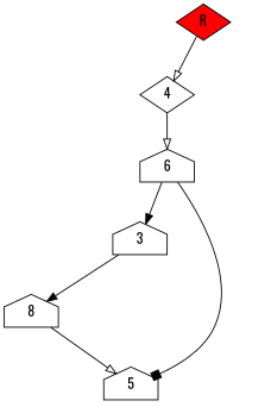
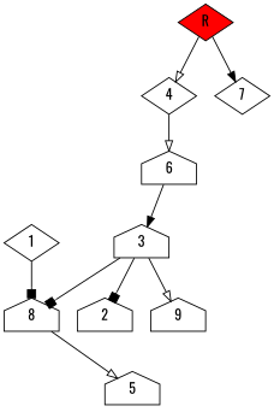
  digraph {
    fontname=Oswald
    node [fontname=Oswald shape=house]
    edge [arrowhead=box fontname=Oswald]
+   1 [shape=diamond]
    8
    5
    3
+   9
+   2
    4 [shape=diamond]
    6
    R [fillcolor="#ff0000" shape=diamond style=filled]
+   7 [shape=diamond]
+   1 -> 8
    8 -> 5 [arrowhead=onormal]
-   3 -> 8 [arrowhead=normal]
+   3 -> 8
+   3 -> 9 [arrowhead=onormal]
+   3 -> 2
    4 -> 6 [arrowhead=onormal]
-   6 -> 5
    6 -> 3 [arrowhead=normal]
    R -> 4 [arrowhead=onormal]
+   R -> 7 [arrowhead=normal]
  }
